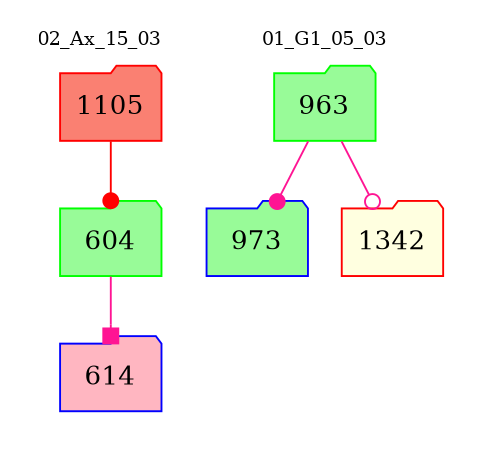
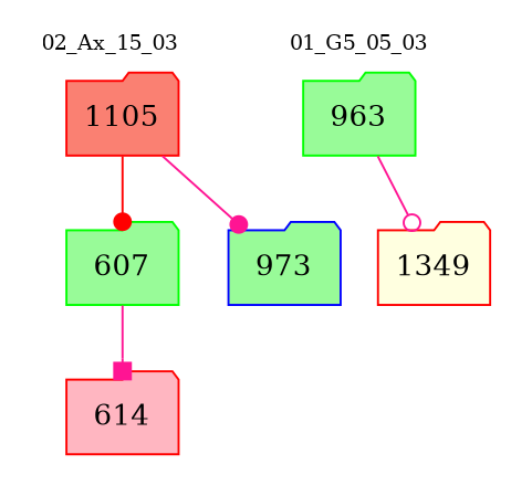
  digraph {
    node [color=green fillcolor=palegreen shape=folder style=filled]
    edge [arrowhead=dot color=deeppink]
-   n1 [label=604]
-   n2 [color=blue fillcolor=lightpink label=614]
+   n1 [label=607]
+   n2 [color=red fillcolor=lightpink label=614]
    n3 [color=red fillcolor=salmon label=1105]
    n4 [label=963]
    n5 [color=blue label=973]
-   n6 [color=red fillcolor=lightyellow label=1342]
+   n6 [color=red fillcolor=lightyellow label=1349]
    subgraph cluster_1 {
      color=white
      fontsize=10
      label="02_Ax_15_03"
      n1
      n2
      n3
    }
    subgraph cluster_2 {
      color=white
      fontsize=10
-     label="01_G1_05_03"
+     label="01_G5_05_03"
      n4
      n5
      n6
    }
    n1 -> n2 [arrowhead=box]
    n3 -> n1 [color=red]
-   n4 -> n5
+   n3 -> n5
    n4 -> n6 [arrowhead=odot]
  }
